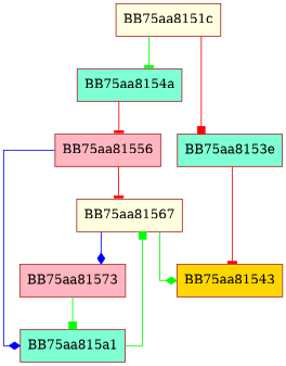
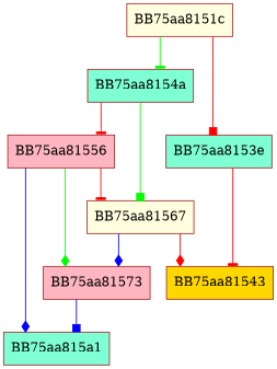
  digraph {
    splines=ortho
    node [color=brown fillcolor=aquamarine shape=box style=filled]
    edge [arrowhead=tee color=green]
    BB75aa8154a
    BB75aa8151c [fillcolor=lightyellow]
    BB75aa8153e
    BB75aa81567 [fillcolor=lightyellow]
    BB75aa81556 [fillcolor=lightpink]
    BB75aa81543 [fillcolor=gold]
    BB75aa81573 [fillcolor=lightpink]
    BB75aa815a1
-   BB75aa815a1 -> BB75aa81567 [arrowhead=box]
+   BB75aa8154a -> BB75aa81567 [arrowhead=box]
    BB75aa8154a -> BB75aa81556 [color=red]
    BB75aa8151c -> BB75aa8154a
    BB75aa8151c -> BB75aa8153e [arrowhead=box color=red]
    BB75aa8153e -> BB75aa81543 [color=red]
-   BB75aa81567 -> BB75aa81543 [arrowhead=diamond]
+   BB75aa81567 -> BB75aa81543 [arrowhead=diamond color=red]
    BB75aa81567 -> BB75aa81573 [arrowhead=diamond color=blue]
    BB75aa81556 -> BB75aa81567 [color=red]
+   BB75aa81556 -> BB75aa81573 [arrowhead=diamond]
    BB75aa81556 -> BB75aa815a1 [arrowhead=diamond color=blue]
-   BB75aa81573 -> BB75aa815a1 [arrowhead=box]
+   BB75aa81573 -> BB75aa815a1 [arrowhead=box color=blue]
  }
